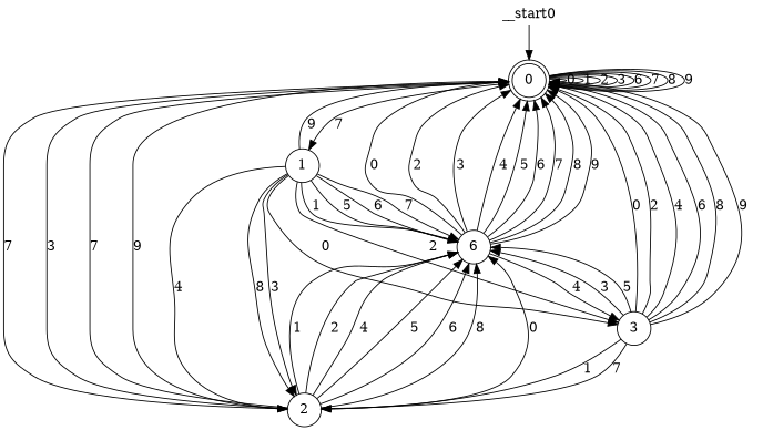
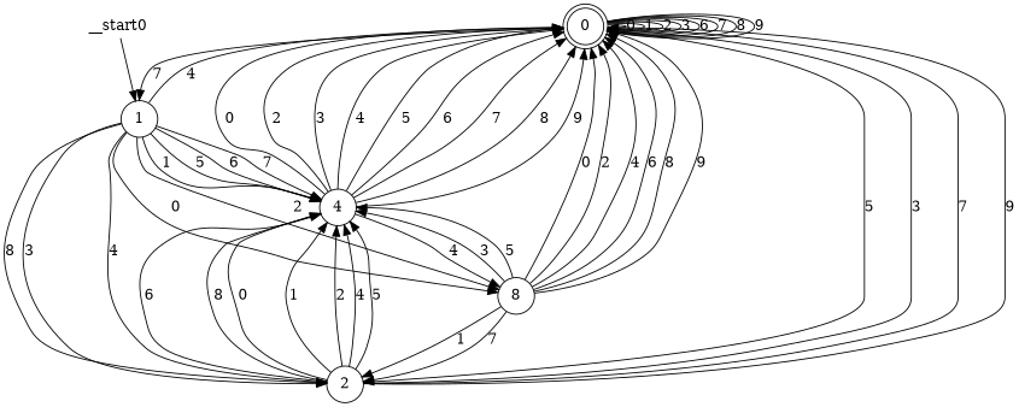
  digraph {
    node [shape=circle]
    n1 [label=0 shape=doublecircle]
    n2 [label=1]
    n3 [label=2]
-   n4 [label=3]
-   n5 [label=6]
+   n4 [label=8]
+   n5 [label=4]
    __start0 [height=0 shape=none width=0]
    n1 -> n1 [label=0]
    n1 -> n1 [label=1]
    n1 -> n1 [label=2]
    n1 -> n1 [label=3]
    n1 -> n1 [label=6]
    n1 -> n1 [label=7]
    n1 -> n1 [label=8]
    n1 -> n1 [label=9]
    n1 -> n2 [label=7]
-   n1 -> n3 [label=7]
-   n2 -> n1 [label=9]
+   n1 -> n3 [label=5]
+   n2 -> n1 [label=4]
    n2 -> n3 [label=3]
    n2 -> n3 [label=4]
    n2 -> n3 [label=8]
    n2 -> n4 [label=0]
    n2 -> n4 [label=2]
    n2 -> n5 [label=1]
    n2 -> n5 [label=5]
    n2 -> n5 [label=6]
    n2 -> n5 [label=7]
    n3 -> n1 [label=3]
    n3 -> n1 [label=7]
    n3 -> n1 [label=9]
    n3 -> n5 [label=0]
    n3 -> n5 [label=1]
    n3 -> n5 [label=2]
    n3 -> n5 [label=4]
    n3 -> n5 [label=5]
    n3 -> n5 [label=6]
    n3 -> n5 [label=8]
    n4 -> n1 [label=0]
    n4 -> n1 [label=2]
    n4 -> n1 [label=4]
    n4 -> n1 [label=6]
    n4 -> n1 [label=8]
    n4 -> n1 [label=9]
    n4 -> n3 [label=1]
    n4 -> n3 [label=7]
    n4 -> n5 [label=3]
    n4 -> n5 [label=5]
    n5 -> n1 [label=0]
    n5 -> n1 [label=2]
    n5 -> n1 [label=3]
    n5 -> n1 [label=4]
    n5 -> n1 [label=5]
    n5 -> n1 [label=6]
    n5 -> n1 [label=7]
    n5 -> n1 [label=8]
    n5 -> n1 [label=9]
    n5 -> n4 [label=4]
-   __start0 -> n1
+   __start0 -> n2
  }
